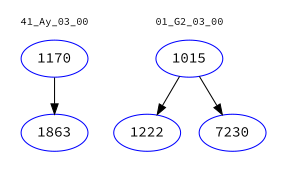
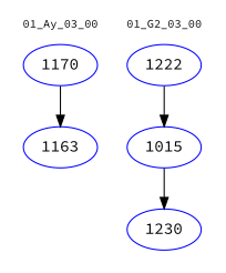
  digraph {
    fontname="Source Code Pro"
    node [color=blue fontname="Source Code Pro"]
    edge [color=black fontname="Source Code Pro"]
    n1 [label=1170]
-   n2 [label=1863]
+   n2 [label=1163]
    n3 [label=1222]
    n4 [label=1015]
-   n5 [label=7230]
+   n5 [label=1230]
    subgraph cluster_1 {
      color=white
      fontsize=10
-     label="41_Ay_03_00"
+     label="01_Ay_03_00"
      n1
      n2
    }
    subgraph cluster_2 {
      color=white
      fontsize=10
      label="01_G2_03_00"
      n3
      n4
      n5
    }
    n1 -> n2
-   n4 -> n3
+   n3 -> n4
    n4 -> n5
  }
